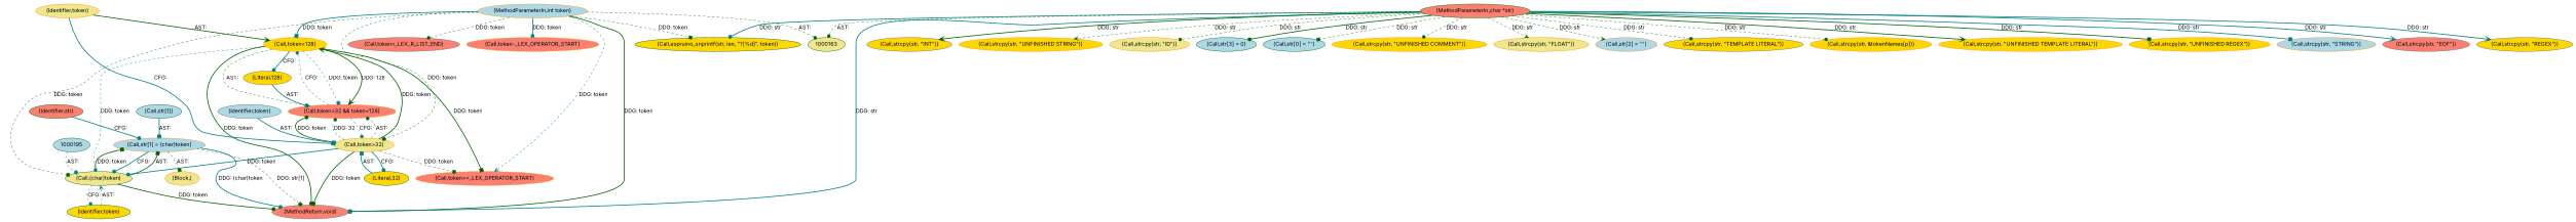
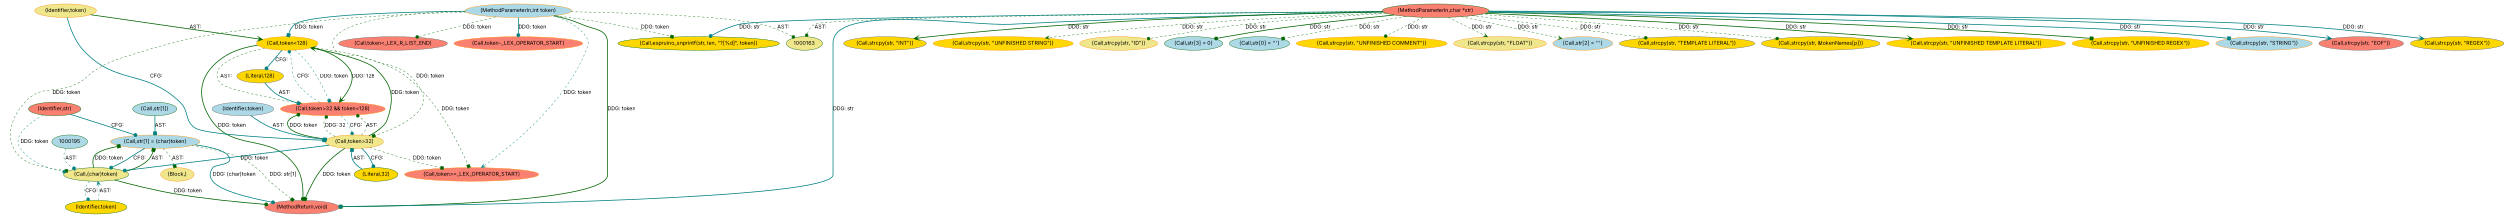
  digraph {
    fontname=Inter
    node [color=darkorange fillcolor=gold fontname=Inter style=filled]
    edge [arrowhead=dot color=darkgreen fontname=Inter style=bold]
    n1 [fillcolor=lightblue label="(Call,str[1] = (char)token)"]
    n2 [color=darkgreen fillcolor=khaki label="(Call,(char)token)"]
    n3 [color=gray40 fillcolor=salmon label="(MethodReturn,void)"]
    n4 [fillcolor=khaki label="(Block,)"]
    n5 [color=darkgreen label="(Identifier,token)"]
    n6 [label="(Call,token<128)"]
    n7 [fillcolor=salmon label="(Call,token>=_LEX_OPERATOR_START)"]
    n8 [color=gray40 label="(Literal,128)"]
    n9 [fillcolor=salmon label="(Call,token>32 && token<128)"]
    n10 [fillcolor=khaki label="(Call,token>32)"]
    n11 [color=darkgreen label="(Literal,32)"]
    n12 [fillcolor=lightblue label="(MethodParameterIn,int token)"]
    n13 [color=gray40 fillcolor=salmon label="(Call,token<_LEX_R_LIST_END)"]
    n14 [color=darkgreen label="(Call,espruino_snprintf(str, len, \"?[%d]\", token))"]
    n15 [fillcolor=salmon label="(Call,token-_LEX_OPERATOR_START)"]
    1000163 [color=darkgreen fillcolor=khaki]
    n17 [color=darkgreen fillcolor=salmon label="(MethodParameterIn,char *str)"]
    n18 [fillcolor=lightblue label="(Call,str[2] = '\'')"]
    n19 [color=gray40 label="(Call,strcpy(str, \"TEMPLATE LITERAL\"))"]
-   n20 [label="(Call,strcpy(str, &tokenNames[p]))"]
+   n20 [color=gray40 label="(Call,strcpy(str, &tokenNames[p]))"]
    n21 [label="(Call,strcpy(str, \"UNFINISHED TEMPLATE LITERAL\"))"]
    n22 [label="(Call,strcpy(str, \"UNFINISHED REGEX\"))"]
    n23 [fillcolor=lightblue label="(Call,strcpy(str, \"STRING\"))"]
    n24 [color=gray40 fillcolor=salmon label="(Call,strcpy(str, \"EOF\"))"]
    n25 [color=gray40 label="(Call,strcpy(str, \"REGEX\"))"]
    n26 [color=gray40 label="(Call,strcpy(str, \"INT\"))"]
    n27 [label="(Call,strcpy(str, \"UNFINISHED STRING\"))"]
    n28 [fillcolor=khaki label="(Call,strcpy(str, \"ID\"))"]
    n29 [color=darkgreen fillcolor=lightblue label="(Call,str[3] = 0)"]
    n30 [color=darkgreen fillcolor=lightblue label="(Call,str[0] = '\'')"]
    n31 [label="(Call,strcpy(str, \"UNFINISHED COMMENT\"))"]
    n32 [fillcolor=khaki label="(Call,strcpy(str, \"FLOAT\"))"]
    n33 [color=gray40 fillcolor=lightblue label="(Identifier,token)"]
    n34 [color=darkgreen fillcolor=lightblue label="(Call,str[1])"]
    n35 [fillcolor=khaki label="(Identifier,token)"]
    n36 [color=darkgreen fillcolor=salmon label="(Identifier,str)"]
    1000195 [color=darkgreen fillcolor=lightblue]
    n1 -> n2 [color=teal label="CFG: "]
    n1 -> n3 [color=teal label="DDG: (char)token"]
    n1 -> n3 [arrowhead=box label="DDG: str[1]" style=dashed]
    n1 -> n4 [arrowhead=box label="AST: " style=dashed]
    n2 -> n1 [arrowhead=box label="AST: "]
    n2 -> n1 [arrowhead=box label="DDG: token"]
    n2 -> n3 [label="DDG: token"]
    n2 -> n5 [color=teal label="CFG: " style=dashed]
    n5 -> n2 [arrowhead=vee color=teal label="AST: " style=dashed]
-   n6 -> n2 [color=teal label="DDG: token" style=dashed]
+   n36 -> n2 [color=teal label="DDG: token" style=dashed]
    n6 -> n3 [label="DDG: token"]
-   n6 -> n7 [arrowhead=box label="DDG: token"]
+   n6 -> n7 [arrowhead=box label="DDG: token" style=dashed]
    n6 -> n8 [color=teal label="CFG: "]
    n6 -> n9 [arrowhead=vee label="AST: " style=dashed]
    n6 -> n9 [arrowhead=box color=teal label="DDG: token" style=dashed]
    n6 -> n9 [arrowhead=vee label="DDG: 128"]
    n8 -> n9 [color=teal label="AST: "]
    n9 -> n6 [color=teal label="CFG: " style=dashed]
    n9 -> n10 [color=teal label="CFG: " style=dashed]
    n10 -> n2 [color=teal label="DDG: token"]
    n10 -> n3 [arrowhead=box label="DDG: token"]
    n10 -> n6 [arrowhead=vee label="DDG: token"]
    n10 -> n7 [arrowhead=box label="DDG: token" style=dashed]
    n10 -> n9 [label="AST: " style=dashed]
    n10 -> n9 [label="DDG: token"]
    n10 -> n9 [label="DDG: 32" style=dashed]
    n10 -> n11 [color=teal label="CFG: "]
    n11 -> n10 [arrowhead=box color=teal label="AST: "]
    n12 -> n2 [arrowhead=box label="DDG: token" style=dashed]
    n12 -> n3 [arrowhead=box label="DDG: token"]
    n12 -> n6 [arrowhead=box color=teal label="DDG: token"]
    n12 -> n7 [arrowhead=vee color=teal label="DDG: token" style=dashed]
    n12 -> n10 [arrowhead=box label="DDG: token" style=dashed]
    n12 -> n13 [label="DDG: token" style=dashed]
    n12 -> n14 [arrowhead=box label="DDG: token" style=dashed]
    n12 -> n15 [color=teal label="DDG: token"]
    n12 -> 1000163 [label="AST: " style=dashed]
    n17 -> n3 [color=teal label="DDG: str"]
    n17 -> n14 [color=teal label="DDG: str"]
    n17 -> 1000163 [label="AST: " style=dashed]
    n17 -> n18 [arrowhead=vee label="DDG: str" style=dashed]
    n17 -> n19 [label="DDG: str" style=dashed]
    n17 -> n20 [label="DDG: str" style=dashed]
    n17 -> n21 [arrowhead=vee label="DDG: str"]
    n17 -> n22 [arrowhead=box label="DDG: str"]
    n17 -> n23 [arrowhead=box color=teal label="DDG: str"]
    n17 -> n24 [arrowhead=vee color=teal label="DDG: str"]
    n17 -> n25 [arrowhead=vee color=teal label="DDG: str"]
    n17 -> n26 [arrowhead=vee label="DDG: str"]
    n17 -> n27 [arrowhead=vee label="DDG: str" style=dashed]
    n17 -> n28 [label="DDG: str" style=dashed]
    n17 -> n29 [label="DDG: str"]
    n17 -> n30 [arrowhead=box label="DDG: str" style=dashed]
    n17 -> n31 [label="DDG: str" style=dashed]
    n17 -> n32 [arrowhead=vee label="DDG: str" style=dashed]
    n33 -> n10 [arrowhead=box color=teal label="AST: "]
    n34 -> n1 [arrowhead=box color=teal label="AST: "]
    n35 -> n6 [arrowhead=vee label="AST: "]
    n35 -> n10 [arrowhead=box color=teal label="CFG: "]
    n36 -> n1 [color=teal label="CFG: "]
    1000195 -> n2 [arrowhead=box color=teal label="AST: " style=dashed]
  }
